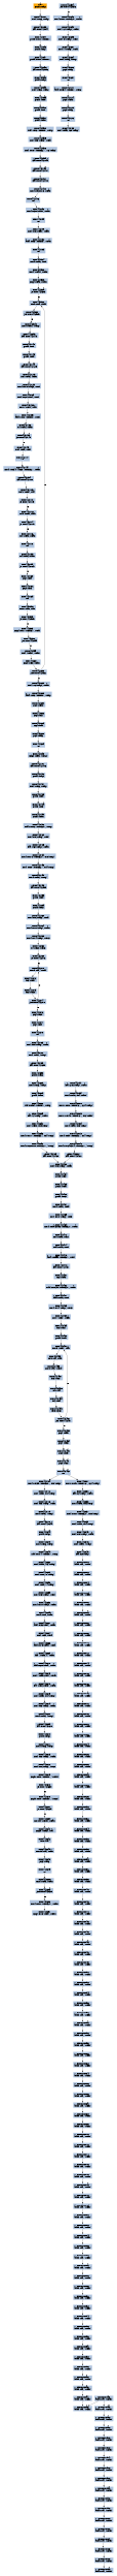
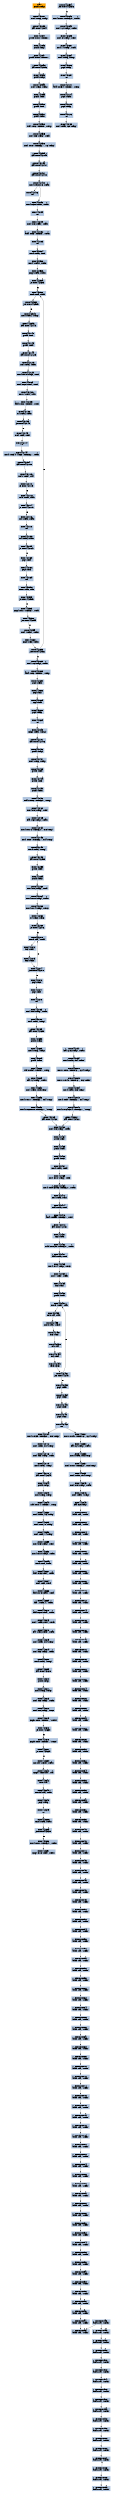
  digraph {
    node [color=lightsteelblue fillcolor=lightsteelblue shape=rectangle style=filled]
    edge [color="#000000"]
    n1 [color=lightgrey fillcolor=orange label="start\npushl %ebp"]
    n2 [label="0x004420e1\nmovl %esp, %ebp"]
    n3 [label="0x004420e3\ncall 0x004420f4"]
    n4 [label="0x004420f4\npushl $0x0<UINT8>"]
    n5 [label="0x004420f6\npushl %esp"]
    n6 [label="0x004420f7\npushl $0x0<UINT8>"]
    n7 [label="0x004420f9\ncall 0x004425ac"]
    n8 [label="0x004425ac\npushl %ebp"]
    n9 [label="0x004425ad\nmovl %esp, %ebp"]
    n10 [label="0x004425af\npushl %edi"]
    n11 [label="0x004425b0\npushl %esi"]
    n12 [label="0x004425b1\npushl %ebx"]
    n13 [label="0x004425b2\nsubl $0xc<UINT8>, %esp"]
    n14 [label="0x004425b5\nmovl 0x8(%ebp), %edi"]
    n15 [label="0x004425b8\nmovl $0x0<UINT32>, -16(%ebp)"]
    n16 [label="0x004425bf\ncall 0x004421da"]
    n17 [label="0x004421da\ncall 0x004421b7"]
    n18 [label="0x004421b7\ncall 0x004421b0"]
    n19 [label="0x004421b0\nmovl %fs:0x18, %eax"]
    n20 [label="0x004421b6\nret"]
    n21 [label="0x004421bc\nmovl 0x30(%eax), %eax"]
    n22 [label="0x004421bf\nret"]
    n23 [label="0x004421df\nmovl 0xc(%eax), %eax"]
    n24 [label="0x004421e2\naddl $0xc<UINT8>, %eax"]
    n25 [label="0x004421e5\nret"]
    n26 [label="0x004425c4\nmovl %eax, %esi"]
    n27 [label="0x004425c6\nmovl (%eax), %ebx"]
    n28 [label="0x004425c8\ncmpl %eax, %ebx"]
    n29 [label="0x004425ca\nje 0x00442605"]
    n30 [label="0x004425cc\ntestl %edi, %edi"]
    n31 [label="0x004425ce\njne 0x004425e5"]
    n32 [label="0x004425d0\nmovl %ebx, (%esp)"]
    n33 [label="0x004425d3\ncall 0x00442148"]
    n34 [label="0x00442148\npushl %esi"]
    n35 [label="0x00442149\npushl %edi"]
    n36 [label="0x0044214a\ncall 0x00442129"]
    n37 [label="0x00442129\nxorl %eax, %eax"]
    n38 [label="0x0044212b\nmovl 0x10(%esp), %esi"]
    n39 [label="0x0044212f\nmovl 0x28(%esi), %esi"]
    n40 [label="0x00442132\nmovw (%esi), %ax"]
    n41 [label="0x00442135\naddl $0x2<UINT8>, %esi"]
    n42 [label="0x00442138\norl %eax, %eax"]
    n43 [label="0x0044213a\nje 0x00442145"]
    n44 [label="0x00442145\nmovl %edi, %esi"]
    n45 [label="0x00442147\nret"]
    n46 [label="0x0044214f\nmovl $0x54744e6e<UINT32>, %eax"]
    n47 [label="0x00442154\ncall 0x0044210e"]
    n48 [label="0x0044210e\nxorb (%esi), %al"]
    n49 [label="0x00442110\nje 0x00442119"]
    n50 [label="0x00442112\nxorb (%esi), %ah"]
    n51 [label="0x00442114\nje 0x00442119"]
    n52 [label="0x00442116\nxorl %eax, %eax"]
    n53 [label="0x00442118\nret"]
    n54 [label="0x00442159\norl %eax, %eax"]
    n55 [label="0x0044215b\nje 0x0044216b"]
    n56 [label="0x0044216b\npopl %edi"]
    n57 [label="0x0044216c\npopl %esi"]
    n58 [label="0x0044216d\nret"]
    n59 [label="0x004425d8\ntestw %ax, %ax"]
    n60 [label="0x004425db\nje 0x004425e5"]
    n61 [label="0x004425e5\ncmpl $0x1<UINT8>, %edi"]
    n62 [label="0x004425e8\njne 0x004425ff"]
    n63 [label="0x004425ff\nmovl (%ebx), %ebx"]
    n64 [label="0x00442601\ncmpl %esi, %ebx"]
    n65 [label="0x00442603\njne 0x004425cc"]
    n66 [label="0x00442605\nmovl -16(%ebp), %eax"]
    n67 [label="0x00442608\naddl $0xc<UINT8>, %esp"]
    n68 [label="0x0044260b\npopl %ebx"]
    n69 [label="0x0044260c\npopl %esi"]
    n70 [label="0x0044260d\npopl %edi"]
    n71 [label="0x0044260e\npopl %ebp"]
    n72 [label="0x0044260f\nret"]
    n73 [label="0x004420fe\nxchgl %eax, (%esp)"]
    n74 [label="0x00442101\ncall 0x004427b6"]
    n75 [label="0x004427b6\npushl %ebp"]
    n76 [label="0x004427b7\nmovl %esp, %ebp"]
    n77 [label="0x004427b9\npushl %edi"]
    n78 [label="0x004427ba\npushl %esi"]
    n79 [label="0x004427bb\npushl %ebx"]
    n80 [label="0x004427bc\nsubl $0xec<UINT32>, %esp"]
    n81 [label="0x004427c2\nmovl 0xc(%ebp), %esi"]
    n82 [label="0x004427c5\nleal -152(%ebp), %eax"]
    n83 [label="0x004427cb\nmovl $0x7c<UINT32>, 0x8(%esp)"]
    n84 [label="0x004427d3\nmovl $0x0<UINT32>, 0x4(%esp)"]
    n85 [label="0x004427db\nmovl %eax, (%esp)"]
    n86 [label="0x004427de\ncall 0x0044225e"]
    n87 [label="0x0044225e\npushl %edi"]
    n88 [label="0x0044225f\npushl %ecx"]
    n89 [label="0x00442260\nmovl 0xc(%esp), %edi"]
    n90 [label="0x00442264\nmovl 0x10(%esp), %eax"]
    n91 [label="0x00442268\nmovl 0x14(%esp), %ecx"]
    n92 [label="0x0044226c\norl %ecx, %ecx"]
    n93 [label="0x0044226e\nje 0x00442276"]
    n94 [label="0x00442270\nmovb %al, (%edi)"]
    n95 [label="0x00442272\nincl %edi"]
    n96 [label="0x00442273\ndecl %ecx"]
    n97 [label="0x00442274\njne 0x00442270"]
    n98 [label="0x00442276\npopl %ecx"]
    n99 [label="0x00442277\npopl %edi"]
    n100 [label="0x00442278\nret"]
    n101 [label="0x004427e3\nmovl 0x8(%ebp), %eax"]
    n102 [label="0x004427e6\nmovl %eax, (%esp)"]
    n103 [label="0x004427e9\ncall 0x004426e8"]
    n104 [label="0x004426e8\npushl %ebp"]
    n105 [label="0x004426e9\nmovl %esp, %ebp"]
    n106 [label="0x004426eb\npushl %ebx"]
    n107 [label="0x004426ec\nsubl $0x54<UINT8>, %esp"]
    n108 [label="0x004426ef\nleal -72(%ebp), %ebx"]
    n109 [label="0x004426f2\nmovl %ebx, 0x8(%esp)"]
    n110 [label="0x004426f6\nmovl $0x17<UINT32>, 0x4(%esp)"]
    n111 [label="0x004426fe\nmovl $0x2000e<UINT32>, (%esp)"]
    n112 [label="0x00442705\ncall 0x00442460"]
    n113 [label="0x00442460\nmovl 0xc(%esp), %eax"]
    n114 [label="0x00442464\npushl %esi"]
    n115 [label="0x00442465\npushl %edi"]
    n116 [label="0x00442466\npushl %ecx"]
    n117 [label="0x00442467\nmovl %eax, %edi"]
    n118 [label="0x00442469\nmovl 0x10(%esp), %esi"]
    n119 [label="0x0044246d\nmovl $0xa46de6<UINT32>, %eax"]
    n120 [label="0x00442472\nxorl %eax, %esi"]
    n121 [label="0x00442474\nsubl %eax, %esi"]
    n122 [label="0x00442476\nandl $0xffff<UINT32>, %esi"]
    n123 [label="0x0044247c\ncall 0x00442481"]
    n124 [label="0x00442481\npopl %eax"]
    n125 [label="0x00442482\nsubl $0x135<UINT32>, %eax"]
    n126 [label="0x00442487\naddl %eax, %esi"]
    n127 [label="0x00442489\nmovl 0x14(%esp), %ecx"]
    n128 [label="0x0044248d\nmovl (%esi), %eax"]
    n129 [label="0x0044248f\nincl %esi"]
    n130 [label="0x00442490\npushl %edi"]
    n131 [label="0x00442491\nmovb (%esi), %ah"]
    n132 [label="0x00442493\nxorb %al, %ah"]
    n133 [label="0x00442495\nmovb %ah, (%edi)"]
    n134 [label="0x00442497\nincl %esi"]
    n135 [label="0x00442498\nrorb %al"]
    n136 [label="0x0044249a\nincl %edi"]
    n137 [label="0x0044249b\ndecl %ecx"]
    n138 [label="0x0044249c\njne 0x00442491"]
    n139 [label="0x0044249e\npopl %eax"]
    n140 [label="0x0044249f\npopl %ecx"]
    n141 [label="0x004424a0\npopl %edi"]
    n142 [label="0x004424a1\npopl %esi"]
    n143 [label="0x004424a2\nret"]
    n144 [label="0x0044270a\nmovl $0x39<UINT32>, 0x8(%esp)"]
    n145 [label="0x00442827\nmovw $0xb<UINT16>, -224(%ebp)"]
    n146 [label="0x00442712\nmovl %ebx, 0x4(%esp)"]
    n147 [label="0x00442830\nleal -64(%ebp), %eax"]
    n148 [label="0x00442716\nmovl 0x8(%ebp), %eax"]
    n149 [label="0x00442719\nmovl %eax, (%esp)"]
    n150 [label="0x0044271c\ncall 0x0044264a"]
    n151 [label="0x0044264a\npushl %ebp"]
    n152 [label="0x0044264b\nmovl %esp, %ebp"]
    n153 [label="0x0044264d\nsubl $0x14<UINT8>, %esp"]
    n154 [label="0x00442650\nmovl %ebx, -12(%ebp)"]
    n155 [label="0x00442653\nmovl %esi, -8(%ebp)"]
    n156 [label="0x00442656\nmovl %edi, -4(%ebp)"]
    n157 [label="0x00442659\nmovl 0x8(%ebp), %esi"]
    n158 [label="0x0044265c\nmovl 0x10(%ebp), %ebx"]
    n159 [label="0x0044265f\nmovl %esi, %eax"]
    n160 [label="0x00442661\naddl 0x3c(%esi), %eax"]
    n161 [label="0x00442664\nmovl %esi, %edi"]
    n162 [label="0x00442666\naddl 0x78(%eax), %edi"]
    n163 [label="0x00442669\nleal (,%ebx,4), %eax"]
    n164 [label="0x00442670\naddl 0x20(%edi), %eax"]
    n165 [label="0x00442673\nmovl (%eax,%esi), %edx"]
    n166 [label="0x00442676\nleal (%esi,%edx), %eax"]
    n167 [label="0x00442679\nmovl %eax, 0x4(%esp)"]
    n168 [label="0x0044267d\nmovl 0xc(%ebp), %eax"]
    n169 [label="0x00442680\nmovl %eax, (%esp)"]
    n170 [label="0x00442683\ncall 0x00442610"]
    n171 [label="0x00442610\npushl %ebp"]
    n172 [label="0x00442611\nmovl %esp, %ebp"]
    n173 [label="0x00442613\nmovl 0x8(%ebp), %edx"]
    n174 [label="0x00442616\nmovl 0xc(%ebp), %ecx"]
    n175 [label="0x00442619\ncmpb $0x0<UINT8>, (%edx)"]
    n176 [label="0x0044261c\nje 0x0044263d"]
    n177 [label="0x0044261e\ncmpb $0x0<UINT8>, (%ecx)"]
    n178 [label="0x00442621\nje 0x0044263d"]
    n179 [label="0x0044263d\nmovzbl (%edx), %eax"]
-   n180 [label="0x00442640\ncmpb (%ecx), %al"]
+   n180 [label="0x00442640\ncmpb (%movzbl), %al"]
    n181 [label="0x00442642\nsete %al"]
    n182 [label="0x00442645\nmovzbl %al, %eax"]
    n183 [label="0x00442648\npopl %ebp"]
    n184 [label="0x00442649\nret"]
    n185 [label="0x00442688\ntestl %eax, %eax"]
    n186 [label="0x0044268a\njne 0x004426b9"]
    n187 [label="0x0044268c\nmovl $0x0<UINT32>, %ebx"]
    n188 [label="0x00442691\ncmpl 0x18(%edi), %ebx"]
    n189 [label="0x00442694\njae 0x004426d6"]
    n190 [label="0x004426d6\nmovl $0x0<UINT32>, %eax"]
    n191 [label="0x004426db\nmovl -12(%ebp), %ebx"]
    n192 [label="0x004426de\nmovl -8(%ebp), %esi"]
    n193 [label="0x004426e1\nmovl -4(%ebp), %edi"]
    n194 [label="0x004426e4\nmovl %ebp, %esp"]
    n195 [label="0x004426e6\npopl %ebp"]
    n196 [label="0x004426e7\nret"]
    n197 [label="0x00442721\naddl $0x54<UINT8>, %esp"]
    n198 [label="0x00442724\npopl %ebx"]
    n199 [label="0x00442725\npopl %ebp"]
    n200 [label="0x00442726\nret"]
    n201 [label="0x004427ee\nmovl %eax, -68(%ebp)"]
    n202 [label="0x004427f7\nleal -216(%ebp), %eax"]
    n203 [label="0x004427fd\nmovl %eax, 0x4(%ebx)"]
    n204 [label="0x00442800\nmovw $0x0<UINT16>, -224(%ebp)"]
    n205 [label="0x00442809\nmovw $0x40<UINT16>, 0x2(%ebx)"]
    n206 [label="0x0044280f\nmovl %eax, 0x8(%esp)"]
    n207 [label="0x00442813\nmovl $0xb<UINT32>, 0x4(%esp)"]
    n208 [label="0x0044281b\nmovl $0x6403e4<UINT32>, (%esp)"]
    n209 [label="0x00442822\ncall 0x00442460"]
    n210 [label="0x00442833\nmovl %eax, 0xc(%esp)"]
    n211 [label="0x00442837\nmovl $0x0<UINT32>, 0x8(%esp)"]
    n212 [label="0x0044283f\nmovl %ebx, 0x4(%esp)"]
    n213 [label="0x00442843\nmovl 0x8(%ebp), %eax"]
    n214 [label="0x00442846\nmovl %eax, (%esp)"]
    n215 [label="0x00442849\ncall -68(%ebp)"]
    n216 [label="0x00000000\naddb %al, (%eax)"]
    n217 [label="0x00000002\naddb %al, (%eax)"]
    n218 [label="0x00000004\naddb %al, (%eax)"]
    n219 [label="0x00000006\naddb %al, (%eax)"]
    n220 [label="0x00000008\naddb %al, (%eax)"]
    n221 [label="0x0000000a\naddb %al, (%eax)"]
    n222 [label="0x0000000c\naddb %al, (%eax)"]
    n223 [label="0x0000000e\naddb %al, (%eax)"]
    n224 [label="0x00000010\naddb %al, (%eax)"]
    n225 [label="0x00000012\naddb %al, (%eax)"]
    n226 [label="0x00000014\naddb %al, (%eax)"]
    n227 [label="0x00000016\naddb %al, (%eax)"]
    n228 [label="0x00000018\naddb %al, (%eax)"]
    n229 [label="0x0000001a\naddb %al, (%eax)"]
    n230 [label="0x0000001c\naddb %al, (%eax)"]
    n231 [label="0x0000001e\naddb %al, (%eax)"]
    n232 [label="0x00000020\naddb %al, (%eax)"]
    n233 [label="0x00000022\naddb %al, (%eax)"]
    n234 [label="0x00000024\naddb %al, (%eax)"]
    n235 [label="0x00000026\naddb %al, (%eax)"]
    n236 [label="0x00000028\naddb %al, (%eax)"]
    n237 [label="0x0000002a\naddb %al, (%eax)"]
    n238 [label="0x0000002c\naddb %al, (%eax)"]
    n239 [label="0x0000002e\naddb %al, (%eax)"]
    n240 [label="0x00000030\naddb %al, (%eax)"]
    n241 [label="0x00000032\naddb %al, (%eax)"]
    n242 [label="0x00000034\naddb %al, (%eax)"]
    n243 [label="0x00000036\naddb %al, (%eax)"]
    n244 [label="0x00000038\naddb %al, (%eax)"]
    n245 [label="0x0000003a\naddb %al, (%eax)"]
    n246 [label="0x0000003c\naddb %al, (%eax)"]
    n247 [label="0x0000003e\naddb %al, (%eax)"]
    n248 [label="0x00000040\naddb %al, (%eax)"]
    n249 [label="0x00000042\naddb %al, (%eax)"]
    n250 [label="0x00000044\naddb %al, (%eax)"]
    n251 [label="0x00000046\naddb %al, (%eax)"]
    n252 [label="0x00000048\naddb %al, (%eax)"]
    n253 [label="0x0000004a\naddb %al, (%eax)"]
    n254 [label="0x0000004c\naddb %al, (%eax)"]
    n255 [label="0x0000004e\naddb %al, (%eax)"]
    n256 [label="0x00000050\naddb %al, (%eax)"]
    n257 [label="0x00000052\naddb %al, (%eax)"]
    n258 [label="0x00000054\naddb %al, (%eax)"]
    n259 [label="0x00000056\naddb %al, (%eax)"]
    n260 [label="0x00000058\naddb %al, (%eax)"]
    n261 [label="0x0000005a\naddb %al, (%eax)"]
    n262 [label="0x0000005c\naddb %al, (%eax)"]
    n263 [label="0x0000005e\naddb %al, (%eax)"]
    n264 [label="0x00000060\naddb %al, (%eax)"]
    n265 [label="0x00000062\naddb %al, (%eax)"]
    n266 [label="0x00000064\naddb %al, (%eax)"]
    n267 [label="0x00000066\naddb %al, (%eax)"]
    n268 [label="0x00000068\naddb %al, (%eax)"]
    n269 [label="0x0000006a\naddb %al, (%eax)"]
    n270 [label="0x0000006c\naddb %al, (%eax)"]
    n271 [label="0x0000006e\naddb %al, (%eax)"]
    n272 [label="0x00000070\naddb %al, (%eax)"]
    n273 [label="0x00000072\naddb %al, (%eax)"]
    n274 [label="0x00000074\naddb %al, (%eax)"]
    n275 [label="0x00000076\naddb %al, (%eax)"]
    n276 [label="0x00000078\naddb %al, (%eax)"]
    n277 [label="0x0000007a\naddb %al, (%eax)"]
    n278 [label="0x0000007c\naddb %al, (%eax)"]
    n279 [label="0x0000007e\naddb %al, (%eax)"]
    n280 [label="0x00000080\naddb %al, (%eax)"]
    n281 [label="0x00000082\naddb %al, (%eax)"]
    n282 [label="0x00000084\naddb %al, (%eax)"]
    n283 [label="0x00000086\naddb %al, (%eax)"]
    n284 [label="0x00000088\naddb %al, (%eax)"]
    n285 [label="0x0000008a\naddb %al, (%eax)"]
    n286 [label="0x0000008c\naddb %al, (%eax)"]
    n287 [label="0x0000008e\naddb %al, (%eax)"]
    n288 [label="0x00000090\naddb %al, (%eax)"]
    n289 [label="0x00000092\naddb %al, (%eax)"]
    n290 [label="0x00000094\naddb %al, (%eax)"]
    n291 [label="0x00000096\naddb %al, (%eax)"]
    n292 [label="0x00000098\naddb %al, (%eax)"]
    n293 [label="0x0000009a\naddb %al, (%eax)"]
    n294 [label="0x0000009c\naddb %al, (%eax)"]
    n295 [label="0x0000009e\naddb %al, (%eax)"]
    n296 [label="0x000000a0\naddb %al, (%eax)"]
    n297 [label="0x000000a2\naddb %al, (%eax)"]
    n298 [label="0x000000a4\naddb %al, (%eax)"]
    n299 [label="0x000000a6\naddb %al, (%eax)"]
    n300 [label="0x000000a8\naddb %al, (%eax)"]
    n301 [label="0x000000aa\naddb %al, (%eax)"]
    n302 [label="0x000000ac\naddb %al, (%eax)"]
    n303 [label="0x000000ae\naddb %al, (%eax)"]
    n304 [label="0x000000b0\naddb %al, (%eax)"]
    n305 [label="0x000000b2\naddb %al, (%eax)"]
    n306 [label="0x000000b4\naddb %al, (%eax)"]
    n307 [label="0x000000b6\naddb %al, (%eax)"]
    n308 [label="0x000000b8\naddb %al, (%eax)"]
    n309 [label="0x000000ba\naddb %al, (%eax)"]
    n310 [label="0x000000bc\naddb %al, (%eax)"]
    n311 [label="0x000000be\naddb %al, (%eax)"]
    n312 [label="0x000000c0\naddb %al, (%eax)"]
    n313 [label="0x000000c2\naddb %al, (%eax)"]
    n314 [label="0x000000c4\naddb %al, (%eax)"]
    n315 [label="0x000000c6\naddb %al, (%eax)"]
    n316 [label="0x000000c8\naddb %al, (%eax)"]
    n317 [label="0x000000ca\naddb %al, (%eax)"]
    n1 -> n2
    n2 -> n3
    n3 -> n4
    n4 -> n5
    n5 -> n6
    n6 -> n7
    n7 -> n8
    n8 -> n9
    n9 -> n10
    n10 -> n11
    n11 -> n12
    n12 -> n13
    n13 -> n14
    n14 -> n15
    n15 -> n16
    n16 -> n17
    n17 -> n18
    n18 -> n19
    n19 -> n20
-   n20 -> n21
+   n19 -> n21
    n21 -> n22
    n22 -> n23
    n23 -> n24
    n24 -> n25
    n25 -> n26
    n26 -> n27
    n27 -> n28
    n28 -> n29
    n29 -> n30 [label=F]
    n30 -> n31
    n31 -> n32 [label=F]
    n32 -> n33
    n33 -> n34
    n34 -> n35
    n35 -> n36
    n36 -> n37
    n37 -> n38
    n38 -> n39
    n39 -> n40
    n40 -> n41
    n41 -> n42
    n42 -> n43
    n43 -> n44 [label=T]
    n44 -> n45
    n45 -> n46
    n46 -> n47
    n47 -> n48
    n48 -> n49
    n49 -> n50 [label=F]
    n50 -> n51
    n51 -> n52 [label=F]
    n52 -> n53
    n53 -> n54
    n54 -> n55
    n55 -> n56 [label=T]
    n56 -> n57
    n57 -> n58
    n58 -> n59
    n59 -> n60
    n60 -> n61 [label=T]
    n61 -> n62
    n62 -> n63 [label=T]
    n63 -> n64
    n64 -> n65
    n65 -> n30 [label=T]
    n65 -> n66 [label=T]
    n66 -> n67
    n67 -> n68
    n68 -> n69
    n69 -> n70
    n70 -> n71
    n71 -> n72
    n72 -> n73
    n73 -> n74
    n74 -> n75
    n75 -> n76
    n76 -> n77
    n77 -> n78
    n78 -> n79
    n79 -> n80
    n80 -> n81
    n81 -> n82
    n82 -> n83
    n83 -> n84
    n84 -> n85
    n85 -> n86
    n86 -> n87
    n87 -> n88
    n88 -> n89
    n89 -> n90
    n90 -> n91
    n91 -> n92
    n92 -> n93
    n93 -> n94 [label=F]
    n94 -> n95
    n95 -> n96
    n96 -> n97
    n97 -> n94 [label=T]
    n97 -> n98 [label=F]
    n98 -> n99
    n99 -> n100
    n100 -> n101
    n101 -> n102
    n102 -> n103
    n103 -> n104
    n104 -> n105
    n105 -> n106
    n106 -> n107
    n107 -> n108
    n108 -> n109
    n109 -> n110
    n110 -> n111
    n111 -> n112
    n112 -> n113
    n113 -> n114
    n114 -> n115
    n115 -> n116
    n116 -> n117
    n117 -> n118
    n118 -> n119
    n119 -> n120
    n120 -> n121
    n121 -> n122
    n122 -> n123
    n123 -> n124
    n124 -> n125
    n125 -> n126
    n126 -> n127
    n127 -> n128
    n128 -> n129
    n129 -> n130
    n130 -> n131
    n131 -> n132
    n132 -> n133
    n133 -> n134
    n134 -> n135
    n135 -> n136
    n136 -> n137
    n137 -> n138
    n138 -> n131 [label=T]
    n138 -> n139 [label=F]
    n139 -> n140
    n140 -> n141
    n141 -> n142
    n142 -> n143
    n143 -> n144
    n143 -> n145
    n144 -> n146
    n145 -> n147
    n146 -> n148
    n147 -> n210
    n148 -> n149
    n149 -> n150
    n150 -> n151
    n151 -> n152
    n152 -> n153
    n153 -> n154
    n154 -> n155
    n155 -> n156
    n156 -> n157
    n157 -> n158
    n158 -> n159
    n159 -> n160
    n160 -> n161
    n161 -> n162
    n162 -> n163
    n163 -> n164
    n164 -> n165
    n165 -> n166
    n166 -> n167
    n167 -> n168
    n168 -> n169
    n169 -> n170
    n170 -> n171
    n171 -> n172
    n172 -> n173
    n173 -> n174
    n174 -> n175
    n175 -> n176
    n176 -> n177 [label=F]
    n177 -> n178
    n178 -> n179 [label=T]
    n179 -> n180
    n180 -> n181
    n181 -> n182
    n182 -> n183
    n183 -> n184
    n184 -> n185
    n185 -> n186
    n186 -> n187 [label=F]
    n187 -> n188
    n189 -> n190 [label=T]
    n190 -> n191
    n191 -> n192
    n192 -> n193
    n193 -> n194
    n194 -> n195
    n195 -> n196
    n196 -> n197
    n197 -> n198
    n198 -> n199
    n199 -> n200
    n200 -> n201
    n202 -> n203
    n203 -> n204
    n204 -> n205
    n205 -> n206
    n206 -> n207
    n207 -> n208
    n208 -> n209
    n209 -> n113
    n210 -> n211
    n211 -> n212
    n212 -> n213
    n213 -> n214
    n214 -> n215
    n215 -> n216
    n216 -> n217
    n217 -> n218
    n218 -> n219
    n219 -> n220
    n220 -> n221
    n221 -> n222
    n222 -> n223
    n223 -> n224
    n224 -> n225
    n225 -> n226
    n226 -> n227
    n227 -> n228
    n228 -> n229
    n229 -> n230
    n230 -> n231
    n231 -> n232
    n232 -> n233
    n233 -> n234
    n234 -> n235
    n235 -> n236
    n236 -> n237
    n237 -> n238
    n238 -> n239
    n239 -> n240
    n240 -> n241
    n241 -> n242
    n242 -> n243
    n243 -> n244
    n244 -> n245
    n245 -> n246
    n246 -> n247
    n247 -> n248
    n248 -> n249
    n249 -> n250
    n250 -> n251
    n251 -> n252
    n252 -> n253
    n253 -> n254
    n254 -> n255
    n255 -> n256
    n256 -> n257
    n257 -> n258
    n258 -> n259
    n259 -> n260
    n260 -> n261
    n261 -> n262
    n262 -> n263
    n263 -> n264
    n264 -> n265
    n265 -> n266
    n266 -> n267
    n267 -> n268
    n268 -> n269
    n269 -> n270
    n270 -> n271
    n271 -> n272
    n272 -> n273
    n273 -> n274
    n274 -> n275
    n275 -> n276
    n276 -> n277
    n277 -> n278
    n278 -> n279
    n279 -> n280
    n280 -> n281
    n281 -> n282
    n282 -> n283
    n283 -> n284
    n284 -> n285
    n285 -> n286
    n286 -> n287
    n287 -> n288
    n288 -> n289
    n289 -> n290
    n290 -> n291
    n291 -> n292
    n292 -> n293
    n293 -> n294
    n294 -> n295
    n295 -> n296
    n296 -> n297
    n297 -> n298
    n298 -> n299
    n300 -> n299
    n300 -> n301
    n301 -> n302
    n302 -> n303
    n303 -> n304
    n304 -> n305
    n305 -> n306
    n306 -> n307
    n307 -> n308
    n308 -> n309
    n309 -> n310
    n310 -> n311
    n311 -> n312
    n312 -> n313
    n313 -> n314
-   n314 -> n315
+   n315 -> n314
    n315 -> n316
    n316 -> n317
  }
